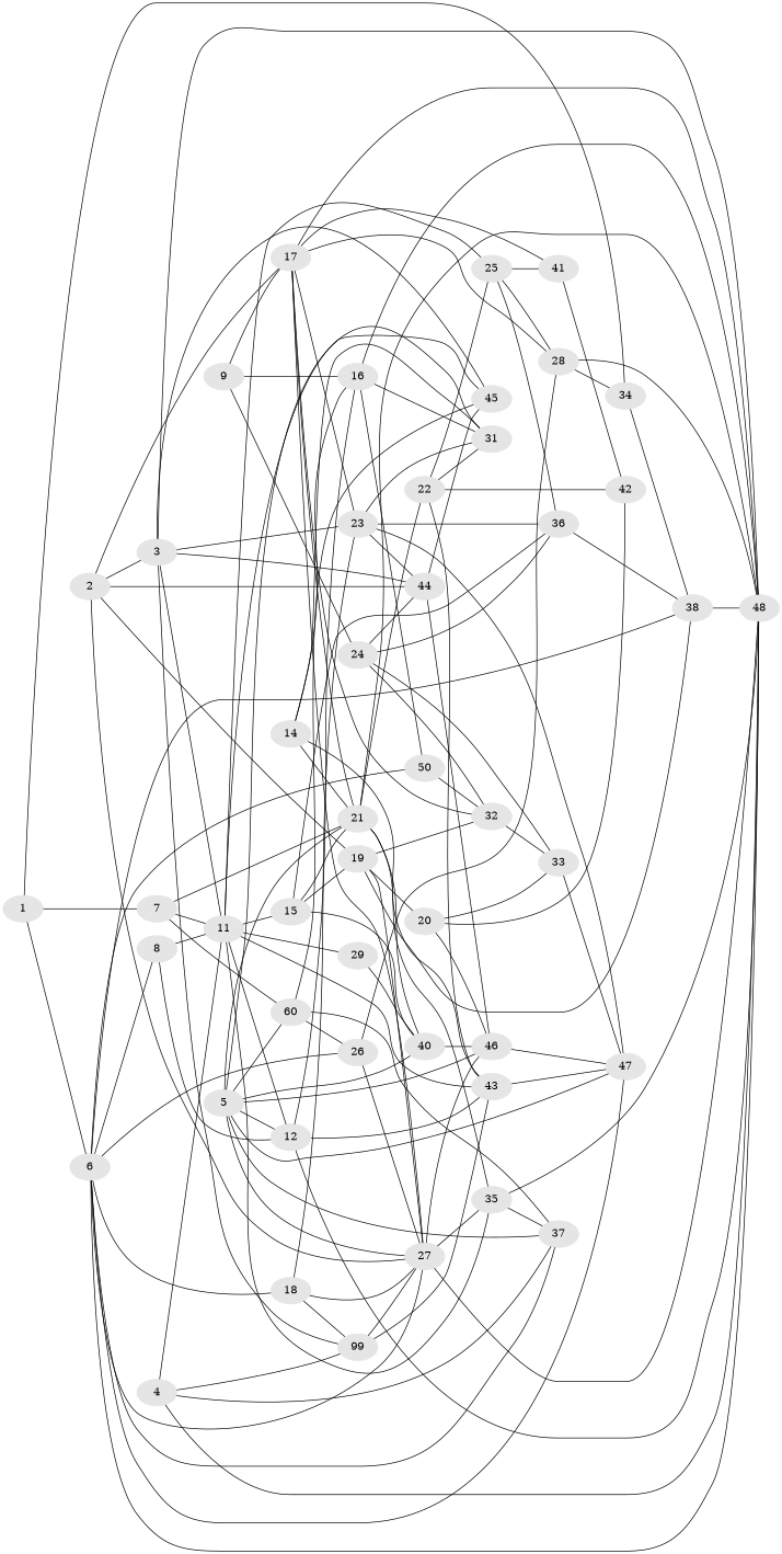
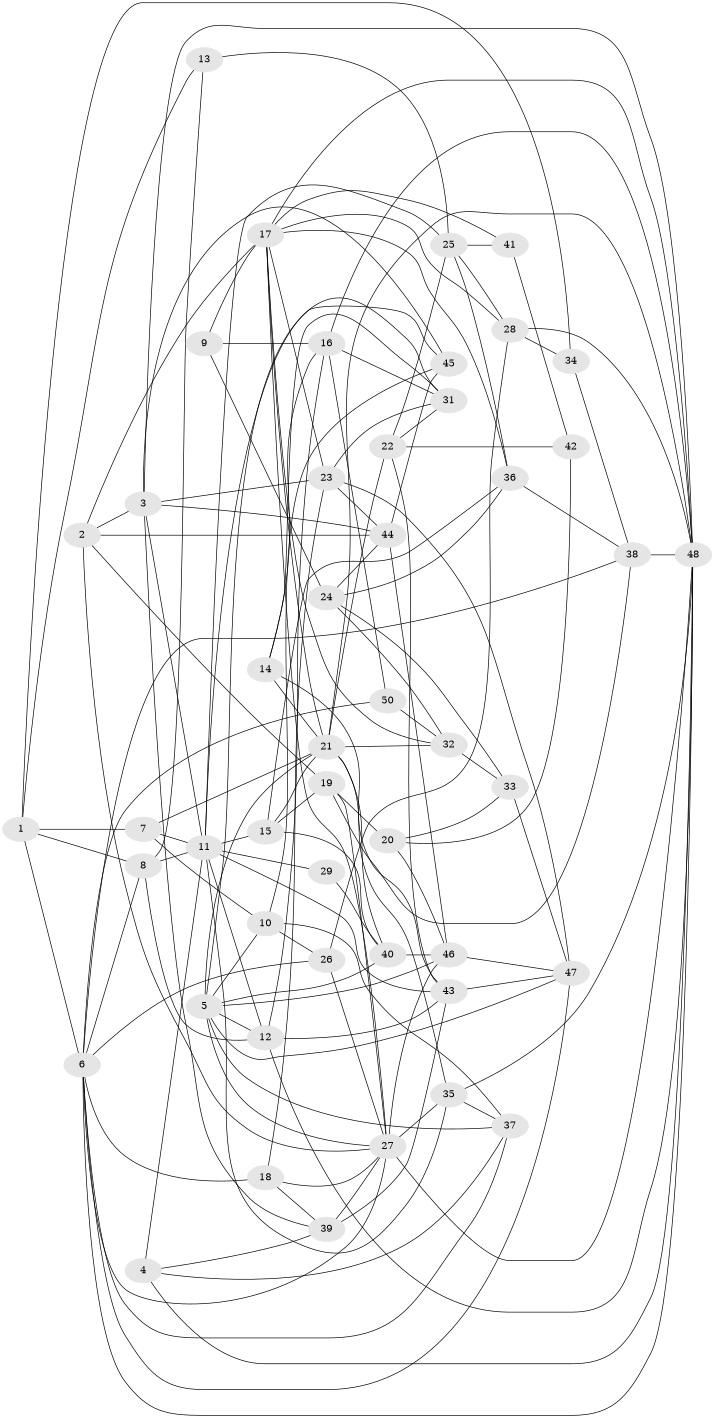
  graph {
    rankdir=LR
    node [color=gray90 style=filled]
    edge [weight=1.0]
    1
    6
    7
    8
+   13
    34
    27
    48
    37
    47
    18
    26
    n13 [label=50]
    38
    11
-   10 [label=60]
+   10
    21
    12
    25
    2
    3
    17
    19
    44
    23
-   39 [label=99]
+   39
    45
    36
    28
    32
    41
    20
    46
    35
    29
    15
    31
    43
    4
    5
    40
    16
    22
    9
    24
    33
    14
    42
    1 -- 6
    1 -- 7
+   1 -- 8
+   1 -- 13
    1 -- 34
    6 -- 8
    6 -- 27
    6 -- 48
    6 -- 37
    6 -- 47
    6 -- 18
    6 -- 26
    6 -- n13
    6 -- 38
    7 -- 11
    7 -- 10
    7 -- 21
+   8 -- 13
    8 -- 11
    8 -- 12
+   13 -- 25
    34 -- 38
    27 -- 48
    27 -- 46
    27 -- 35
    18 -- 27
    18 -- 23
    18 -- 39 [weight=2.0]
    26 -- 27 [weight=2.0]
    26 -- 28
    n13 -- 32
    38 -- 48
    11 -- 12
    11 -- 25
    11 -- 35
    11 -- 29
    11 -- 15 [weight=2.0]
    11 -- 31
    11 -- 43
    10 -- 37
    10 -- 26
    10 -- 45 [weight=2.0]
    21 -- 48
-   19 -- 32
+   21 -- 32
    21 -- 35
    21 -- 40
    21 -- 22
    12 -- 48
    12 -- 43
    12 -- 16
    25 -- 36
    25 -- 28
    25 -- 41
    2 -- 27
    2 -- 3
    2 -- 17
    2 -- 19
    2 -- 44 [weight=2.0]
    3 -- 48
    3 -- 11
    3 -- 44
    3 -- 23
    3 -- 39
    3 -- 45
    17 -- 27
    17 -- 48
    17 -- 21
    17 -- 23
-   23 -- 36
+   17 -- 36
    17 -- 28
    17 -- 32
    17 -- 41
    19 -- 27
    19 -- 38
    19 -- 20
    44 -- 45 [weight=2.0]
    44 -- 46
    23 -- 47
    23 -- 44
    23 -- 31
    39 -- 27
    39 -- 43
    36 -- 38
    28 -- 34
    28 -- 48
    32 -- 33
    41 -- 42
    20 -- 46
    20 -- 33
    20 -- 42
    46 -- 47
    35 -- 48
    35 -- 37
    29 -- 40 [weight=2.0]
    15 -- 21
    15 -- 19
    15 -- 36
    15 -- 40
    43 -- 47
    4 -- 48
    4 -- 37
    4 -- 11
    4 -- 39
    5 -- 27
    5 -- 37 [weight=2.0]
    5 -- 47
    5 -- 10
    5 -- 21 [weight=2.0]
    5 -- 12
    5 -- 45
    5 -- 46
    5 -- 40
    40 -- 46
    16 -- 48
    16 -- n13
    16 -- 31
    22 -- 25
    22 -- 31
    22 -- 43
    22 -- 42
    9 -- 17
    9 -- 16
    9 -- 24
    24 -- 44
    24 -- 36
    24 -- 32
    24 -- 33
    33 -- 47
    14 -- 21
    14 -- 31
    14 -- 43
    14 -- 16
  }
